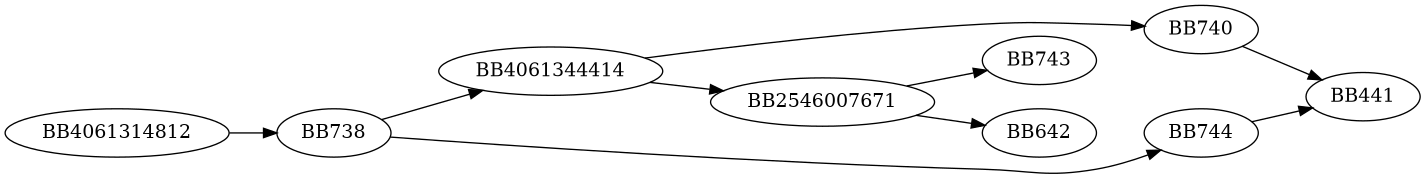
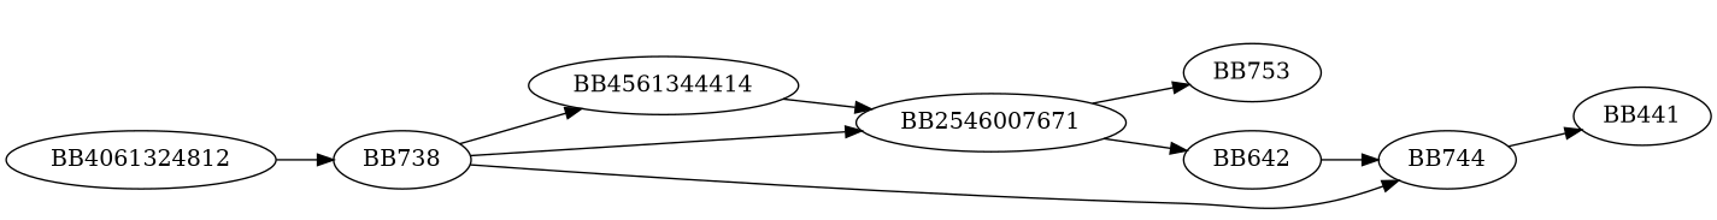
  digraph {
    rankdir=LR
-   BB4061324812 [label=BB4061314812]
+   BB4061324812
    BB738
    n3 [label=BB2546007671]
-   BB4061344414
-   BB740
+   BB4061344414 [label=BB4561344414]
    BB744
    n7 [label=BB642]
-   BB743
+   BB743 [label=BB753]
    n9 [label=BB441]
    BB4061324812 -> BB738
+   BB738 -> n3
    BB738 -> BB4061344414
    BB738 -> BB744
    n3 -> n7
    n3 -> BB743
    BB4061344414 -> n3
-   BB4061344414 -> BB740
-   BB740 -> n9
    BB744 -> n9
+   n7 -> BB744
  }
